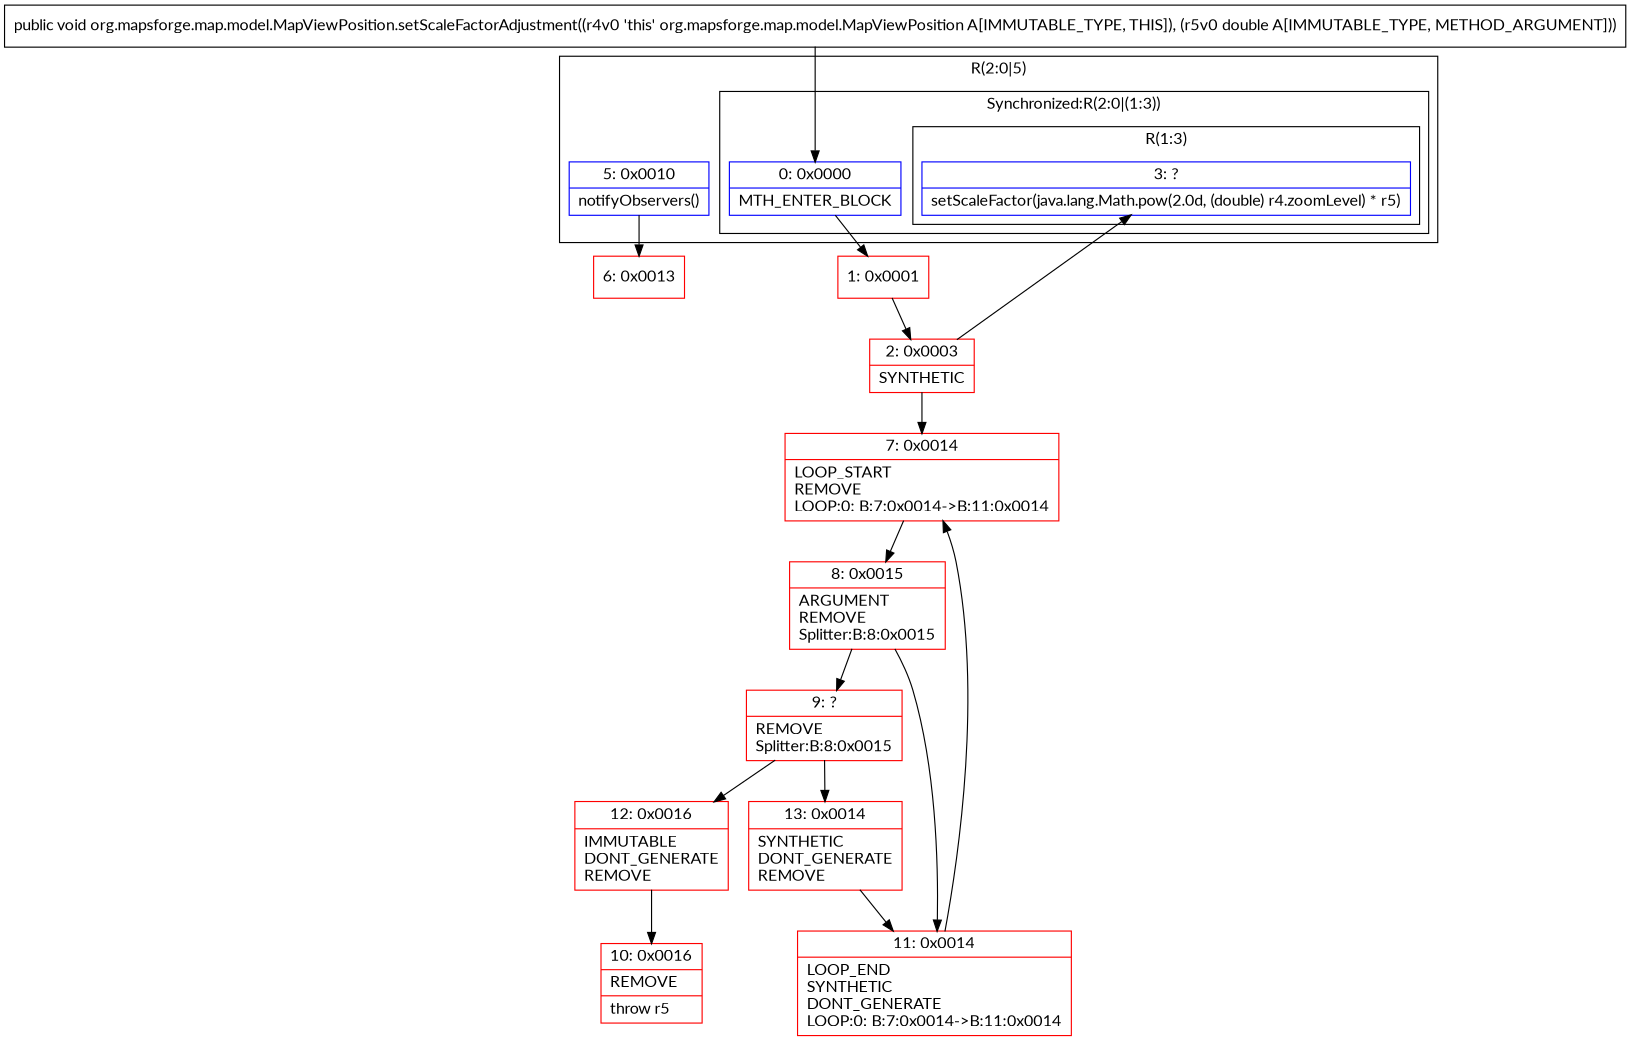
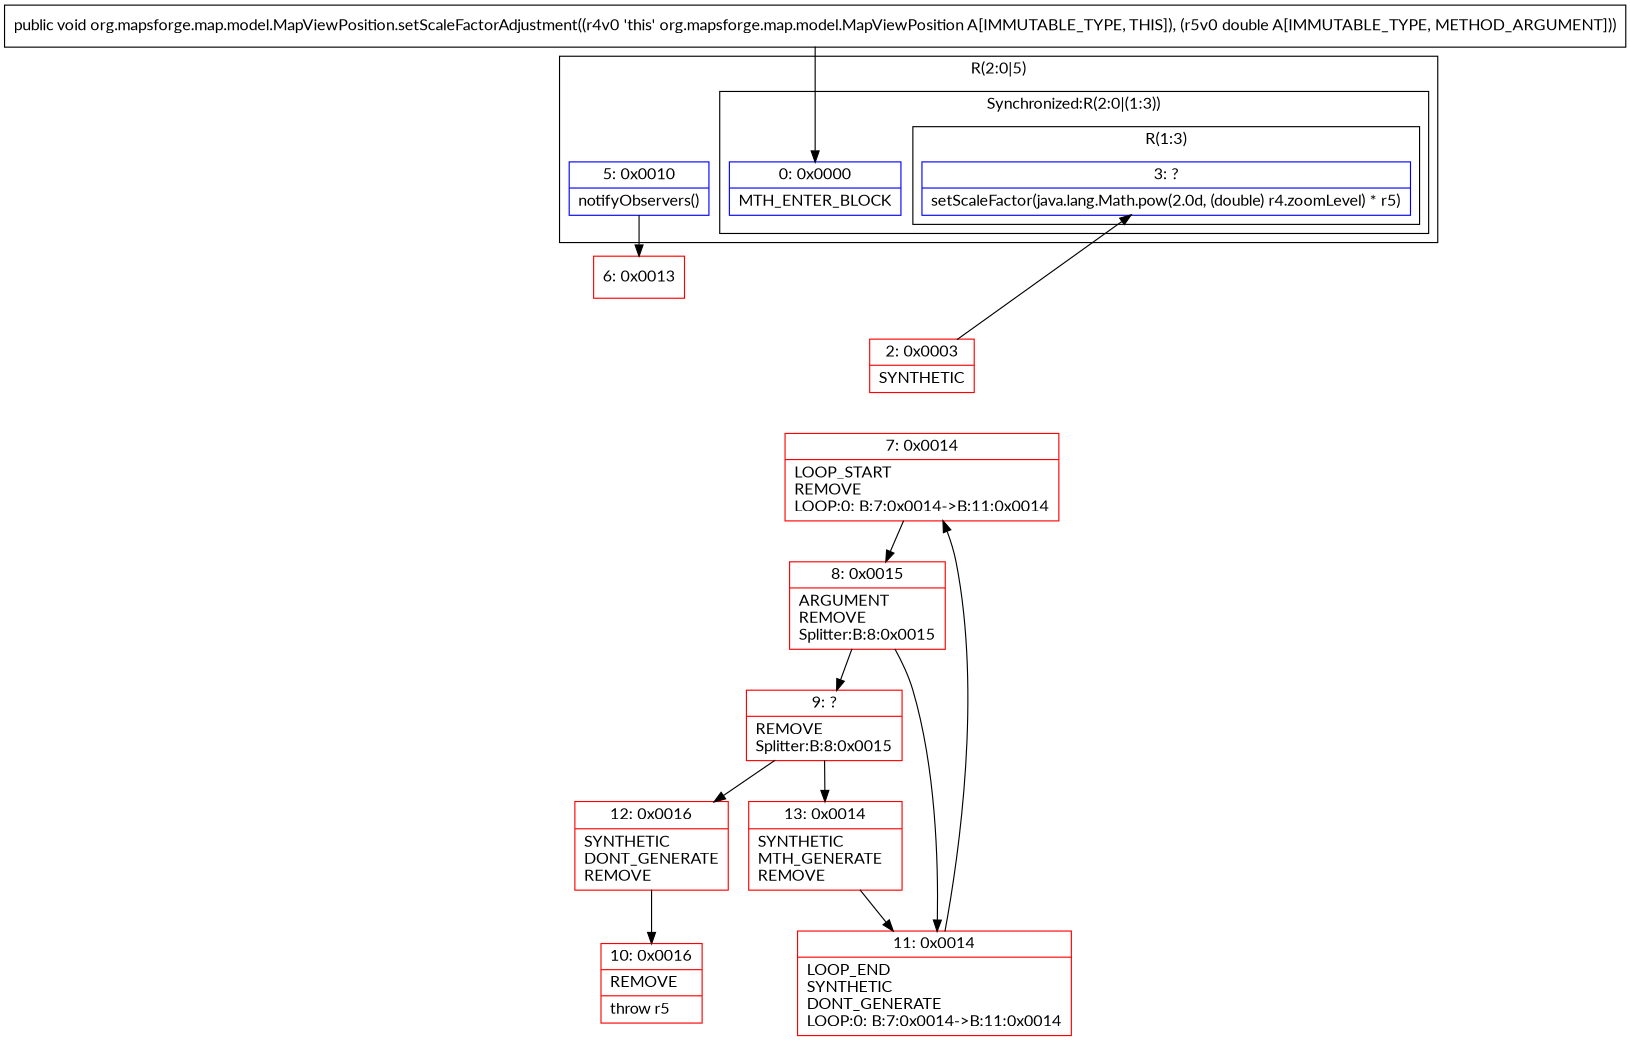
  digraph {
    fontname=Lato
    node [color=red fontname=Lato shape=record]
    edge [fontname=Lato]
    n1 [color=blue label="{3\:\ ?|setScaleFactor(java.lang.Math.pow(2.0d, (double) r4.zoomLevel) * r5)\l}"]
    n2 [color=blue label="{0\:\ 0x0000|MTH_ENTER_BLOCK\l}"]
    n3 [color=blue label="{5\:\ 0x0010|notifyObservers()\l}"]
-   n4 [label="{1\:\ 0x0001}"]
    n5 [label="{6\:\ 0x0013}"]
    n6 [label="{2\:\ 0x0003|SYNTHETIC\l}"]
    n7 [label="{7\:\ 0x0014|LOOP_START\lREMOVE\lLOOP:0: B:7:0x0014\-\>B:11:0x0014\l}"]
    n8 [label="{8\:\ 0x0015|ARGUMENT\lREMOVE\lSplitter:B:8:0x0015\l}"]
    n9 [label="{9\:\ ?|REMOVE\lSplitter:B:8:0x0015\l}"]
    n10 [label="{11\:\ 0x0014|LOOP_END\lSYNTHETIC\lDONT_GENERATE\lLOOP:0: B:7:0x0014\-\>B:11:0x0014\l}"]
-   n11 [label="{12\:\ 0x0016|IMMUTABLE\lDONT_GENERATE\lREMOVE\l}"]
-   n12 [label="{13\:\ 0x0014|SYNTHETIC\lDONT_GENERATE\lREMOVE\l}"]
+   n11 [label="{12\:\ 0x0016|SYNTHETIC\lDONT_GENERATE\lREMOVE\l}"]
+   n12 [label="{13\:\ 0x0014|SYNTHETIC\lMTH_GENERATE\lREMOVE\l}"]
    n13 [label="{10\:\ 0x0016|REMOVE\l|throw r5\l}"]
    n14 [label="{public void org.mapsforge.map.model.MapViewPosition.setScaleFactorAdjustment((r4v0 'this' org.mapsforge.map.model.MapViewPosition A[IMMUTABLE_TYPE, THIS]), (r5v0 double A[IMMUTABLE_TYPE, METHOD_ARGUMENT])) }" color=""]
    subgraph cluster_1 {
      label="R(2:0|5)"
      n3
      subgraph cluster_2 {
        label="Synchronized:R(2:0|(1:3))"
        n2
        subgraph cluster_3 {
          label="R(1:3)"
          n1
        }
      }
    }
-   n2 -> n4
    n3 -> n5
-   n4 -> n6
    n6 -> n1
-   n6 -> n7
    n7 -> n8
    n8 -> n9
    n8 -> n10
    n9 -> n11
    n9 -> n12
    n10 -> n7
    n11 -> n13
    n12 -> n10
    n14 -> n2
  }
